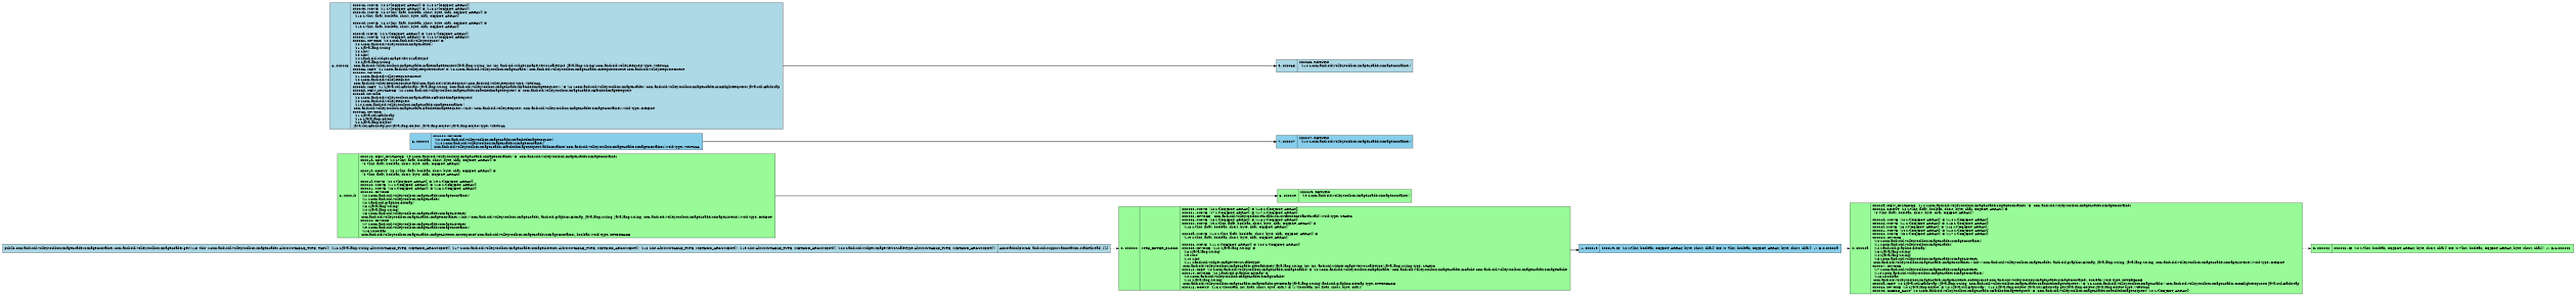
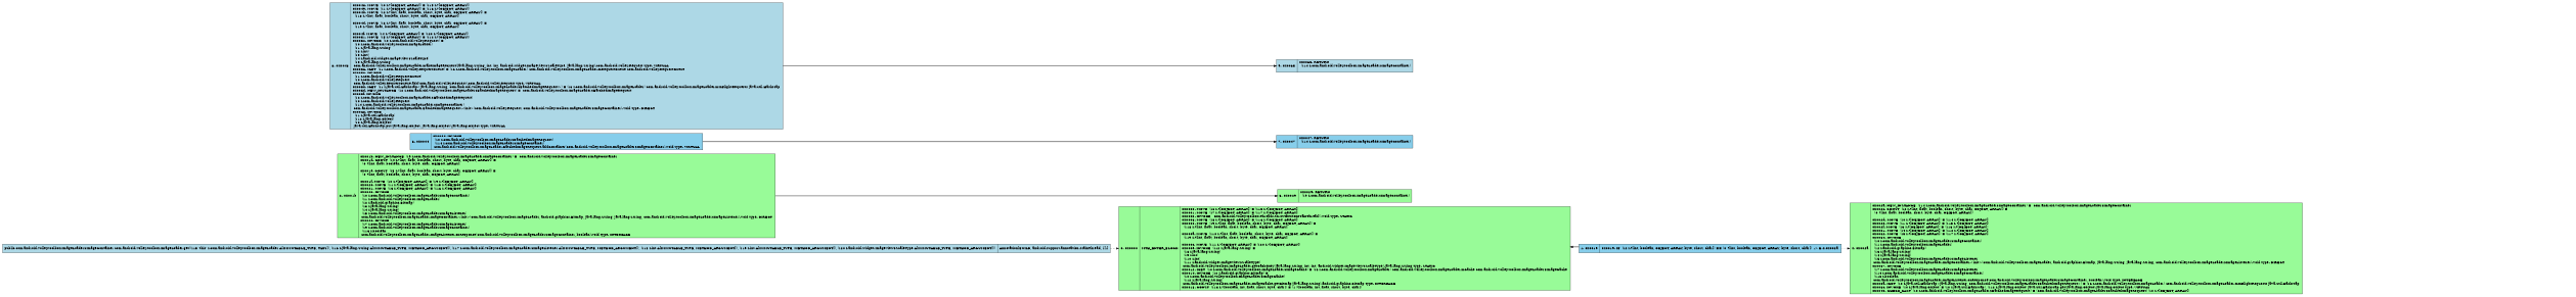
  digraph {
    rankdir=LR
    node [fillcolor=palegreen shape=record style=filled]
    edge [style=bold]
    n1 [label="{0\:\ 0x0000|MTH_ENTER_BLOCK\l|0x0000: MOVE  (r6 I:?[OBJECT, ARRAY]) = (r15 I:?[OBJECT, ARRAY]) \l0x0001: MOVE  (r7 I:?[OBJECT, ARRAY]) = (r17 I:?[OBJECT, ARRAY]) \l0x0003: INVOKE   com.android.volley.toolbox.Threads.throwIfNotOnMainThread():void type: STATIC \l0x0006: MOVE  (r8 I:?[OBJECT, ARRAY]) = (r16 I:?[OBJECT, ARRAY]) \l0x0008: MOVE  (r9 I:?[int, float, boolean, short, byte, char, OBJECT, ARRAY]) = \l  (r18 I:?[int, float, boolean, short, byte, char, OBJECT, ARRAY])\l \l0x000a: MOVE  (r10 I:?[int, float, boolean, short, byte, char, OBJECT, ARRAY]) = \l  (r19 I:?[int, float, boolean, short, byte, char, OBJECT, ARRAY])\l \l0x000c: MOVE  (r11 I:?[OBJECT, ARRAY]) = (r20 I:?[OBJECT, ARRAY]) \l0x000e: INVOKE  (r12 I:java.lang.String) = \l  (r8 I:java.lang.String)\l  (r9 I:int)\l  (r10 I:int)\l  (r11 I:android.widget.ImageView$ScaleType)\l com.android.volley.toolbox.ImageLoader.getCacheKey(java.lang.String, int, int, android.widget.ImageView$ScaleType):java.lang.String type: STATIC \l0x0012: IGET  (r0 I:com.android.volley.toolbox.ImageLoader$ImageCache) = (r6 I:com.android.volley.toolbox.ImageLoader) com.android.volley.toolbox.ImageLoader.mCache com.android.volley.toolbox.ImageLoader$ImageCache \l0x0014: INVOKE  (r2 I:android.graphics.Bitmap) = \l  (r0 I:com.android.volley.toolbox.ImageLoader$ImageCache)\l  (r12 I:java.lang.String)\l com.android.volley.toolbox.ImageLoader.ImageCache.getBitmap(java.lang.String):android.graphics.Bitmap type: INTERFACE \l0x0018: CONST  (r13 I:?[boolean, int, float, short, byte, char]) = (1 ?[boolean, int, float, short, byte, char]) \l}"]
    n2 [fillcolor=skyblue label="{1\:\ 0x0019|0x0019: IF  (r2 I:?[int, boolean, OBJECT, ARRAY, byte, short, char]) == (0 ?[int, boolean, OBJECT, ARRAY, byte, short, char])  \-\> B:4:0x002a \l}"]
    n3 [label="{4\:\ 0x002a|0x002a: NEW_INSTANCE  (r14 I:com.android.volley.toolbox.ImageLoader$ImageContainer) =  com.android.volley.toolbox.ImageLoader$ImageContainer \l0x002c: CONST  (r2 I:?[int, float, boolean, short, byte, char, OBJECT, ARRAY]) = \l  (0 ?[int, float, boolean, short, byte, char, OBJECT, ARRAY])\l \l0x002d: MOVE  (r0 I:?[OBJECT, ARRAY]) = (r14 I:?[OBJECT, ARRAY]) \l0x002e: MOVE  (r1 I:?[OBJECT, ARRAY]) = (r15 I:?[OBJECT, ARRAY]) \l0x002f: MOVE  (r3 I:?[OBJECT, ARRAY]) = (r16 I:?[OBJECT, ARRAY]) \l0x0031: MOVE  (r4 I:?[OBJECT, ARRAY]) = (r12 I:?[OBJECT, ARRAY]) \l0x0032: MOVE  (r5 I:?[OBJECT, ARRAY]) = (r17 I:?[OBJECT, ARRAY]) \l0x0034: INVOKE  \l  (r0 I:com.android.volley.toolbox.ImageLoader$ImageContainer)\l  (r1 I:com.android.volley.toolbox.ImageLoader)\l  (r2 I:android.graphics.Bitmap)\l  (r3 I:java.lang.String)\l  (r4 I:java.lang.String)\l  (r5 I:com.android.volley.toolbox.ImageLoader$ImageListener)\l com.android.volley.toolbox.ImageLoader.ImageContainer.\<init\>(com.android.volley.toolbox.ImageLoader, android.graphics.Bitmap, java.lang.String, java.lang.String, com.android.volley.toolbox.ImageLoader$ImageListener):void type: DIRECT \l0x0037: INVOKE  \l  (r7 I:com.android.volley.toolbox.ImageLoader$ImageListener)\l  (r14 I:com.android.volley.toolbox.ImageLoader$ImageContainer)\l  (r13 I:boolean)\l com.android.volley.toolbox.ImageLoader.ImageListener.onResponse(com.android.volley.toolbox.ImageLoader$ImageContainer, boolean):void type: INTERFACE \l0x003a: IGET  (r0 I:java.util.HashMap\<java.lang.String, com.android.volley.toolbox.ImageLoader$BatchedImageRequest\>) = (r6 I:com.android.volley.toolbox.ImageLoader) com.android.volley.toolbox.ImageLoader.mInFlightRequests java.util.HashMap \l0x003c: INVOKE  (r0 I:java.lang.Object) = (r0 I:java.util.HashMap), (r12 I:java.lang.Object) java.util.HashMap.get(java.lang.Object):java.lang.Object type: VIRTUAL \l0x0040: CHECK_CAST  (r0 I:com.android.volley.toolbox.ImageLoader$BatchedImageRequest) = (com.android.volley.toolbox.ImageLoader$BatchedImageRequest) (r0 I:?[OBJECT, ARRAY]) \l}"]
    n4 [label="{2\:\ 0x001b|0x001b: NEW_INSTANCE  (r9 I:com.android.volley.toolbox.ImageLoader$ImageContainer) =  com.android.volley.toolbox.ImageLoader$ImageContainer \l0x001d: CONST  (r4 I:?[int, float, boolean, short, byte, char, OBJECT, ARRAY]) = \l  (0 ?[int, float, boolean, short, byte, char, OBJECT, ARRAY])\l \l0x001e: CONST  (r5 I:?[int, float, boolean, short, byte, char, OBJECT, ARRAY]) = \l  (0 ?[int, float, boolean, short, byte, char, OBJECT, ARRAY])\l \l0x001f: MOVE  (r0 I:?[OBJECT, ARRAY]) = (r9 I:?[OBJECT, ARRAY]) \l0x0020: MOVE  (r1 I:?[OBJECT, ARRAY]) = (r15 I:?[OBJECT, ARRAY]) \l0x0021: MOVE  (r3 I:?[OBJECT, ARRAY]) = (r16 I:?[OBJECT, ARRAY]) \l0x0023: INVOKE  \l  (r0 I:com.android.volley.toolbox.ImageLoader$ImageContainer)\l  (r1 I:com.android.volley.toolbox.ImageLoader)\l  (r2 I:android.graphics.Bitmap)\l  (r3 I:java.lang.String)\l  (r4 I:java.lang.String)\l  (r5 I:com.android.volley.toolbox.ImageLoader$ImageListener)\l com.android.volley.toolbox.ImageLoader.ImageContainer.\<init\>(com.android.volley.toolbox.ImageLoader, android.graphics.Bitmap, java.lang.String, java.lang.String, com.android.volley.toolbox.ImageLoader$ImageListener):void type: DIRECT \l0x0026: INVOKE  \l  (r7 I:com.android.volley.toolbox.ImageLoader$ImageListener)\l  (r9 I:com.android.volley.toolbox.ImageLoader$ImageContainer)\l  (r13 I:boolean)\l com.android.volley.toolbox.ImageLoader.ImageListener.onResponse(com.android.volley.toolbox.ImageLoader$ImageContainer, boolean):void type: INTERFACE \l}"]
    n5 [label="{3\:\ 0x0029|0x0029: RETURN  \l  (r9 I:com.android.volley.toolbox.ImageLoader$ImageContainer)\l \l}"]
-   n6 [label="{5\:\ 0x0042|0x0042: IF  (r0 I:?[int, boolean, OBJECT, ARRAY, byte, short, char]) == (0 ?[int, boolean, OBJECT, ARRAY, byte, short, char])  \-\> B:8:0x0048 \l}"]
    n7 [fillcolor=skyblue label="{6\:\ 0x0044|0x0044: INVOKE  \l  (r0 I:com.android.volley.toolbox.ImageLoader$BatchedImageRequest)\l  (r14 I:com.android.volley.toolbox.ImageLoader$ImageContainer)\l com.android.volley.toolbox.ImageLoader.BatchedImageRequest.addContainer(com.android.volley.toolbox.ImageLoader$ImageContainer):void type: VIRTUAL \l}"]
    n8 [fillcolor=skyblue label="{7\:\ 0x0047|0x0047: RETURN  \l  (r14 I:com.android.volley.toolbox.ImageLoader$ImageContainer)\l \l}"]
    n9 [fillcolor=lightblue label="{8\:\ 0x0048|0x0048: MOVE  (r0 I:?[OBJECT, ARRAY]) = (r15 I:?[OBJECT, ARRAY]) \l0x0049: MOVE  (r1 I:?[OBJECT, ARRAY]) = (r16 I:?[OBJECT, ARRAY]) \l0x004b: MOVE  (r2 I:?[int, float, boolean, short, byte, char, OBJECT, ARRAY]) = \l  (r18 I:?[int, float, boolean, short, byte, char, OBJECT, ARRAY])\l \l0x004d: MOVE  (r3 I:?[int, float, boolean, short, byte, char, OBJECT, ARRAY]) = \l  (r19 I:?[int, float, boolean, short, byte, char, OBJECT, ARRAY])\l \l0x004f: MOVE  (r4 I:?[OBJECT, ARRAY]) = (r20 I:?[OBJECT, ARRAY]) \l0x0051: MOVE  (r5 I:?[OBJECT, ARRAY]) = (r12 I:?[OBJECT, ARRAY]) \l0x0052: INVOKE  (r0 I:com.android.volley.Request) = \l  (r0 I:com.android.volley.toolbox.ImageLoader)\l  (r1 I:java.lang.String)\l  (r2 I:int)\l  (r3 I:int)\l  (r4 I:android.widget.ImageView$ScaleType)\l  (r5 I:java.lang.String)\l com.android.volley.toolbox.ImageLoader.makeImageRequest(java.lang.String, int, int, android.widget.ImageView$ScaleType, java.lang.String):com.android.volley.Request type: VIRTUAL \l0x0056: IGET  (r1 I:com.android.volley.RequestQueue) = (r6 I:com.android.volley.toolbox.ImageLoader) com.android.volley.toolbox.ImageLoader.mRequestQueue com.android.volley.RequestQueue \l0x0058: INVOKE  \l  (r1 I:com.android.volley.RequestQueue)\l  (r0 I:com.android.volley.Request)\l com.android.volley.RequestQueue.add(com.android.volley.Request):com.android.volley.Request type: VIRTUAL \l0x005b: IGET  (r1 I:java.util.HashMap\<java.lang.String, com.android.volley.toolbox.ImageLoader$BatchedImageRequest\>) = (r6 I:com.android.volley.toolbox.ImageLoader) com.android.volley.toolbox.ImageLoader.mInFlightRequests java.util.HashMap \l0x005d: NEW_INSTANCE  (r2 I:com.android.volley.toolbox.ImageLoader$BatchedImageRequest) =  com.android.volley.toolbox.ImageLoader$BatchedImageRequest \l0x005f: INVOKE  \l  (r2 I:com.android.volley.toolbox.ImageLoader$BatchedImageRequest)\l  (r0 I:com.android.volley.Request)\l  (r14 I:com.android.volley.toolbox.ImageLoader$ImageContainer)\l com.android.volley.toolbox.ImageLoader.BatchedImageRequest.\<init\>(com.android.volley.Request, com.android.volley.toolbox.ImageLoader$ImageContainer):void type: DIRECT \l0x0068: INVOKE  \l  (r1 I:java.util.HashMap)\l  (r12 I:java.lang.Object)\l  (r2 I:java.lang.Object)\l java.util.HashMap.put(java.lang.Object, java.lang.Object):java.lang.Object type: VIRTUAL \l}"]
    n10 [fillcolor=lightblue label="{9\:\ 0x0065|0x0065: RETURN  \l  (r14 I:com.android.volley.toolbox.ImageLoader$ImageContainer)\l \l}"]
    n11 [fillcolor=lightblue label="{public com.android.volley.toolbox.ImageLoader$ImageContainer com.android.volley.toolbox.ImageLoader.get((r15 'this' I:com.android.volley.toolbox.ImageLoader A[IMMUTABLE_TYPE, THIS]), (r16 I:java.lang.String A[IMMUTABLE_TYPE, METHOD_ARGUMENT]), (r17 I:com.android.volley.toolbox.ImageLoader$ImageListener A[IMMUTABLE_TYPE, METHOD_ARGUMENT]), (r18 I:int A[IMMUTABLE_TYPE, METHOD_ARGUMENT]), (r19 I:int A[IMMUTABLE_TYPE, METHOD_ARGUMENT]), (r20 I:android.widget.ImageView$ScaleType A[IMMUTABLE_TYPE, METHOD_ARGUMENT]))  | Annotation[BUILD, android.support.annotation.MainThread, \{\}]\l}"]
-   n1 -> n2
+   n2 -> n1
    n2 -> n3 [style=dotted]
-   n3 -> n6 [style=dashed]
    n4 -> n5
    n7 -> n8
    n9 -> n10
    n11 -> n1 [style=dashed]
  }
